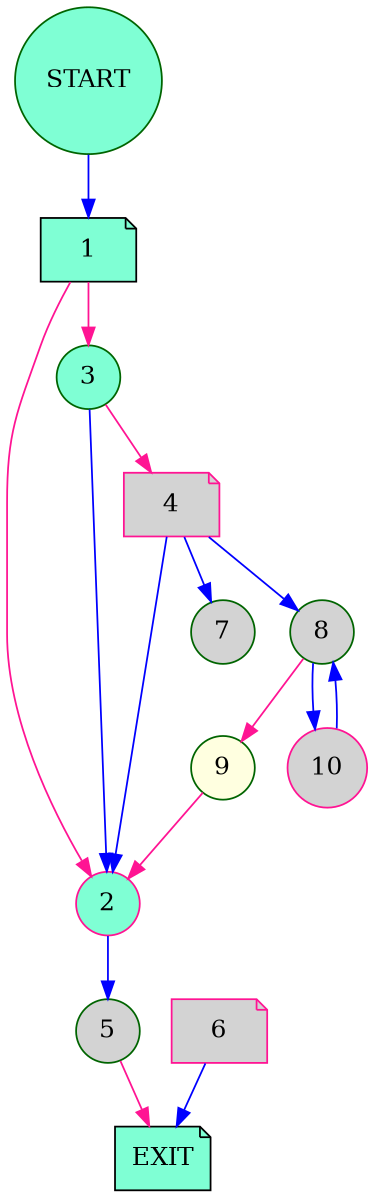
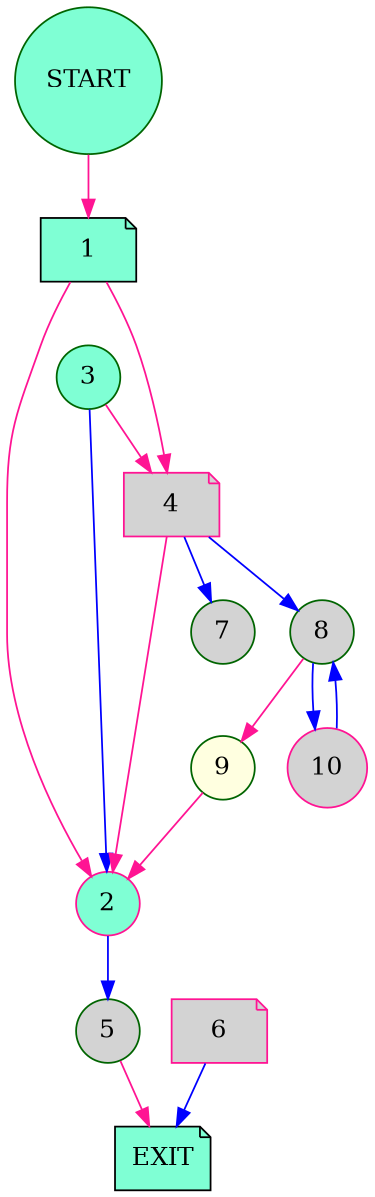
  digraph {
    node [color=darkgreen fillcolor=lightgrey shape=circle style=filled]
    edge [color=blue]
    n1 [fillcolor=aquamarine label=START]
    1 [color=black fillcolor=aquamarine shape=note]
    2 [color=deeppink fillcolor=aquamarine]
    3 [fillcolor=aquamarine]
    n5 [color=black fillcolor=aquamarine label=EXIT shape=note]
    5
    4 [color=deeppink shape=note]
    6 [color=deeppink shape=note]
    7
    8
    9 [fillcolor=lightyellow]
    10 [color=deeppink]
-   n1 -> 1
+   n1 -> 1 [color=deeppink]
    1 -> 2 [color=deeppink]
-   1 -> 3 [color=deeppink]
+   1 -> 4 [color=deeppink]
    2 -> 5
    3 -> 2
    3 -> 4 [color=deeppink]
    5 -> n5 [color=deeppink]
-   4 -> 2
+   4 -> 2 [color=deeppink]
    4 -> 7
    4 -> 8
    6 -> n5
    8 -> 9 [color=deeppink]
    8 -> 10
    9 -> 2 [color=deeppink]
    10 -> 8
  }
